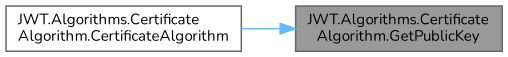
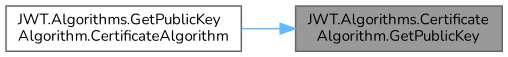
  digraph {
    rankdir=RL
    fontname=Nunito
    node [fontname=Nunito fontsize=10 shape=box style=filled]
    n1 [color=gray40 fillcolor=grey60 fontcolor=black height=0.2 label="JWT.Algorithms.Certificate\lAlgorithm.GetPublicKey" width=0.4]
-   n2 [color=grey40 fillcolor=white height=0.2 label="JWT.Algorithms.Certificate\lAlgorithm.CertificateAlgorithm" width=0.4]
+   n2 [color=grey40 fillcolor=white height=0.2 label="JWT.Algorithms.GetPublicKey\lAlgorithm.CertificateAlgorithm" width=0.4]
    n1 -> n2 [color=steelblue1 dir=back fontname=Nunito fontsize=10 labelfontname=Helvetica labelfontsize=10 style=solid]
  }
